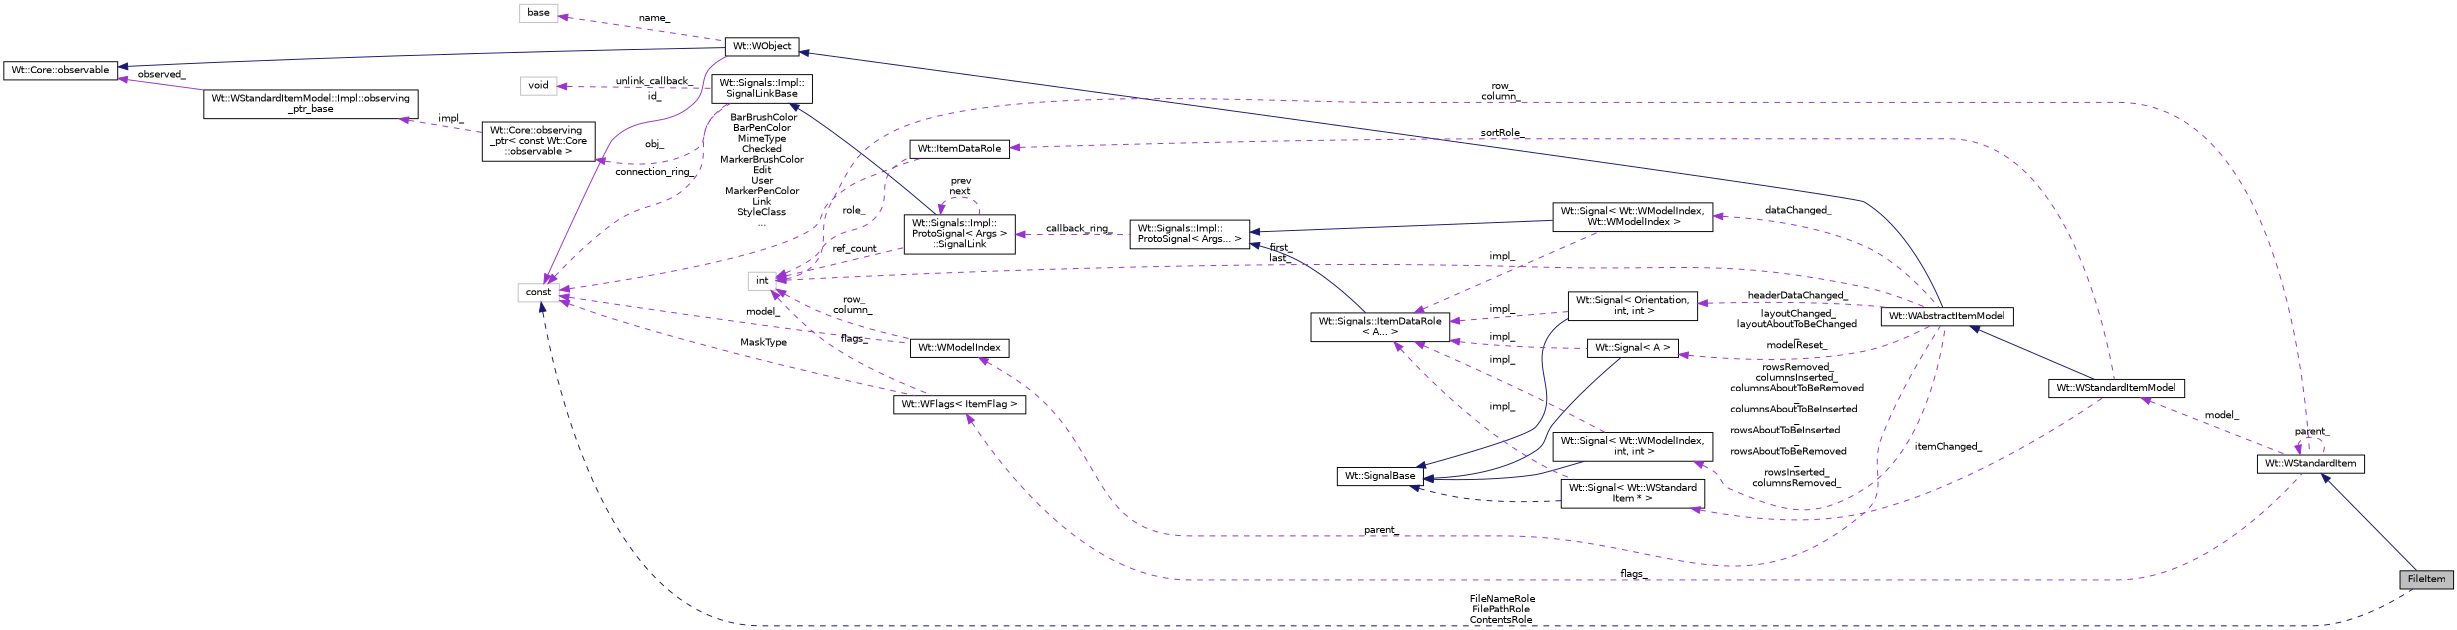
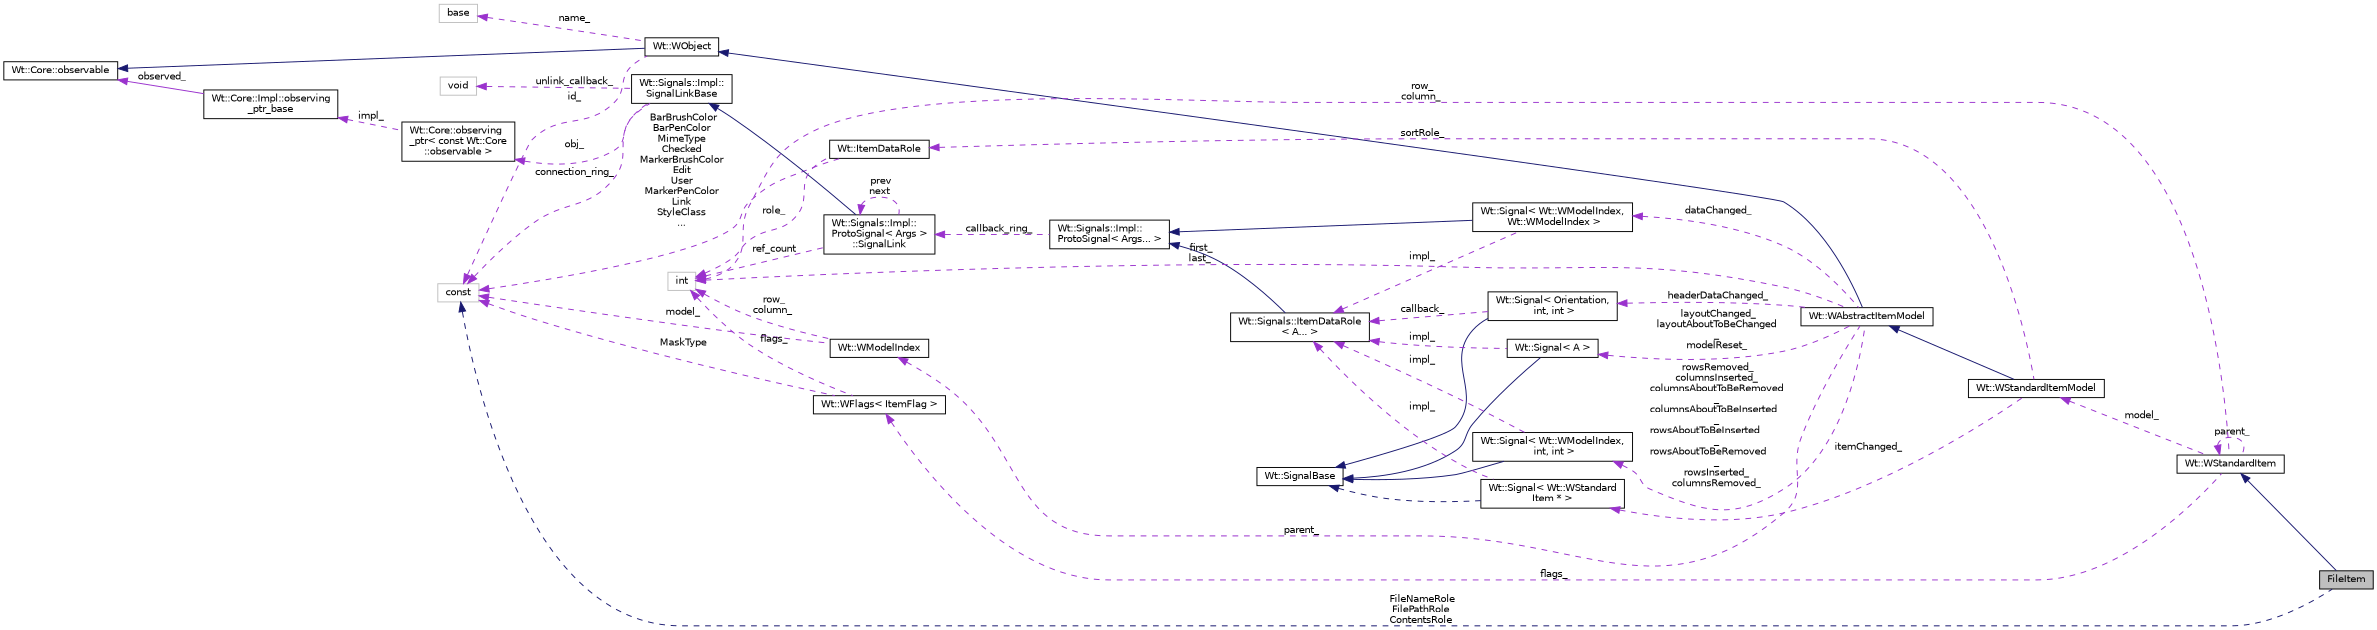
  digraph {
    rankdir=LR
    node [color=black fillcolor=white fontname=Helvetica fontsize=10 shape=record style=filled]
    edge [color=darkorchid3 dir=back fontname=Helvetica fontsize=10 labelfontname=Helvetica labelfontsize=10 style=dashed]
    n1 [fillcolor=grey75 fontcolor=black height=0.2 label=FileItem width=0.4]
    n2 [height=0.2 label="Wt::WStandardItem" width=0.4]
    n3 [height=0.2 label="Wt::WStandardItemModel" width=0.4]
    n4 [height=0.2 label="Wt::WAbstractItemModel" width=0.4]
    n5 [height=0.2 label="Wt::WObject" width=0.4]
    n6 [height=0.2 label="Wt::Core::observable" width=0.4]
-   n7 [height=0.2 label="Wt::WStandardItemModel::Impl::observing\l_ptr_base" width=0.4]
+   n7 [height=0.2 label="Wt::Core::Impl::observing\l_ptr_base" width=0.4]
    n8 [height=0.2 label="Wt::Core::observing\l_ptr\< const Wt::Core\l::observable \>" width=0.4]
    n9 [color=grey75 height=0.2 label=base width=0.4]
    n10 [color=grey75 height=0.2 label=const width=0.4]
    n11 [height=0.2 label="Wt::Signals::Impl::\lSignalLinkBase" width=0.4]
    n12 [height=0.2 label="Wt::WModelIndex" width=0.4]
    n13 [height=0.2 label="Wt::ItemDataRole" width=0.4]
    n14 [height=0.2 label="Wt::WFlags\< ItemFlag \>" width=0.4]
    n15 [height=0.2 label="Wt::Signals::Impl::\lProtoSignal\< Args \>\l::SignalLink" width=0.4]
    n16 [height=0.2 label="Wt::Signal\< A \>" width=0.4]
    n17 [height=0.2 label="Wt::SignalBase" width=0.4]
    n18 [height=0.2 label="Wt::Signal\< Orientation,\l int, int \>" width=0.4]
    n19 [height=0.2 label="Wt::Signal\< Wt::WModelIndex,\l int, int \>" width=0.4]
    n20 [height=0.2 label="Wt::Signal\< Wt::WStandard\lItem * \>" width=0.4]
    n21 [height=0.2 label="Wt::Signal\< Wt::WModelIndex,\l Wt::WModelIndex \>" width=0.4]
    n22 [height=0.2 label="Wt::Signals::ItemDataRole\l\< A... \>" width=0.4]
    n23 [height=0.2 label="Wt::Signals::Impl::\lProtoSignal\< Args... \>" width=0.4]
    n24 [color=grey75 height=0.2 label=void width=0.4]
    n25 [color=grey75 height=0.2 label=int width=0.4]
    n2 -> n1 [color=midnightblue style=solid]
    n2 -> n2 [label=" parent_"]
    n3 -> n2 [label=" model_"]
    n4 -> n3 [color=midnightblue style=solid]
    n5 -> n4 [color=midnightblue style=solid]
    n6 -> n5 [color=midnightblue style=solid]
    n6 -> n7 [label=" observed_" style=solid]
    n7 -> n8 [label=" impl_"]
    n8 -> n11 [label=" obj_"]
    n9 -> n5 [label=" name_"]
    n10 -> n1 [color=midnightblue label=" FileNameRole\nFilePathRole\nContentsRole"]
-   n10 -> n5 [label=" id_" style=solid]
+   n10 -> n5 [label=" id_"]
    n10 -> n11 [label=" connection_ring_"]
    n10 -> n12 [label=" model_"]
    n10 -> n13 [label=" BarBrushColor\nBarPenColor\nMimeType\nChecked\nMarkerBrushColor\nEdit\nUser\nMarkerPenColor\nLink\nStyleClass\n..."]
    n10 -> n14 [label=" MaskType"]
    n11 -> n15 [color=midnightblue style=solid]
    n12 -> n4 [label=" parent_"]
    n13 -> n3 [label=" sortRole_"]
    n14 -> n2 [label=" flags_"]
    n15 -> n15 [label=" prev\nnext"]
    n15 -> n23 [label=" callback_ring_"]
    n16 -> n4 [label=" layoutChanged_\nlayoutAboutToBeChanged\l_\nmodelReset_"]
    n17 -> n16 [color=midnightblue style=solid]
    n17 -> n18 [color=midnightblue style=solid]
    n17 -> n19 [color=midnightblue style=solid]
    n17 -> n20 [color=midnightblue]
    n18 -> n4 [label=" headerDataChanged_"]
    n19 -> n4 [label=" rowsRemoved_\ncolumnsInserted_\ncolumnsAboutToBeRemoved\l_\ncolumnsAboutToBeInserted\l_\nrowsAboutToBeInserted\l_\nrowsAboutToBeRemoved\l_\nrowsInserted_\ncolumnsRemoved_"]
    n20 -> n3 [label=" itemChanged_"]
    n21 -> n4 [label=" dataChanged_"]
    n22 -> n16 [label=" impl_"]
-   n22 -> n18 [label=" impl_"]
+   n22 -> n18 [label=" callback_"]
    n22 -> n19 [label=" impl_"]
    n22 -> n20 [label=" impl_"]
    n22 -> n21 [label=" impl_"]
    n23 -> n21 [color=midnightblue style=solid]
    n23 -> n22 [color=midnightblue style=solid]
    n24 -> n11 [label=" unlink_callback_"]
    n25 -> n2 [label=" row_\ncolumn_"]
    n25 -> n4 [label=" first_\nlast_"]
    n25 -> n12 [label=" row_\ncolumn_"]
    n25 -> n13 [label=" role_"]
    n25 -> n14 [label=" flags_"]
    n25 -> n15 [label=" ref_count"]
  }
